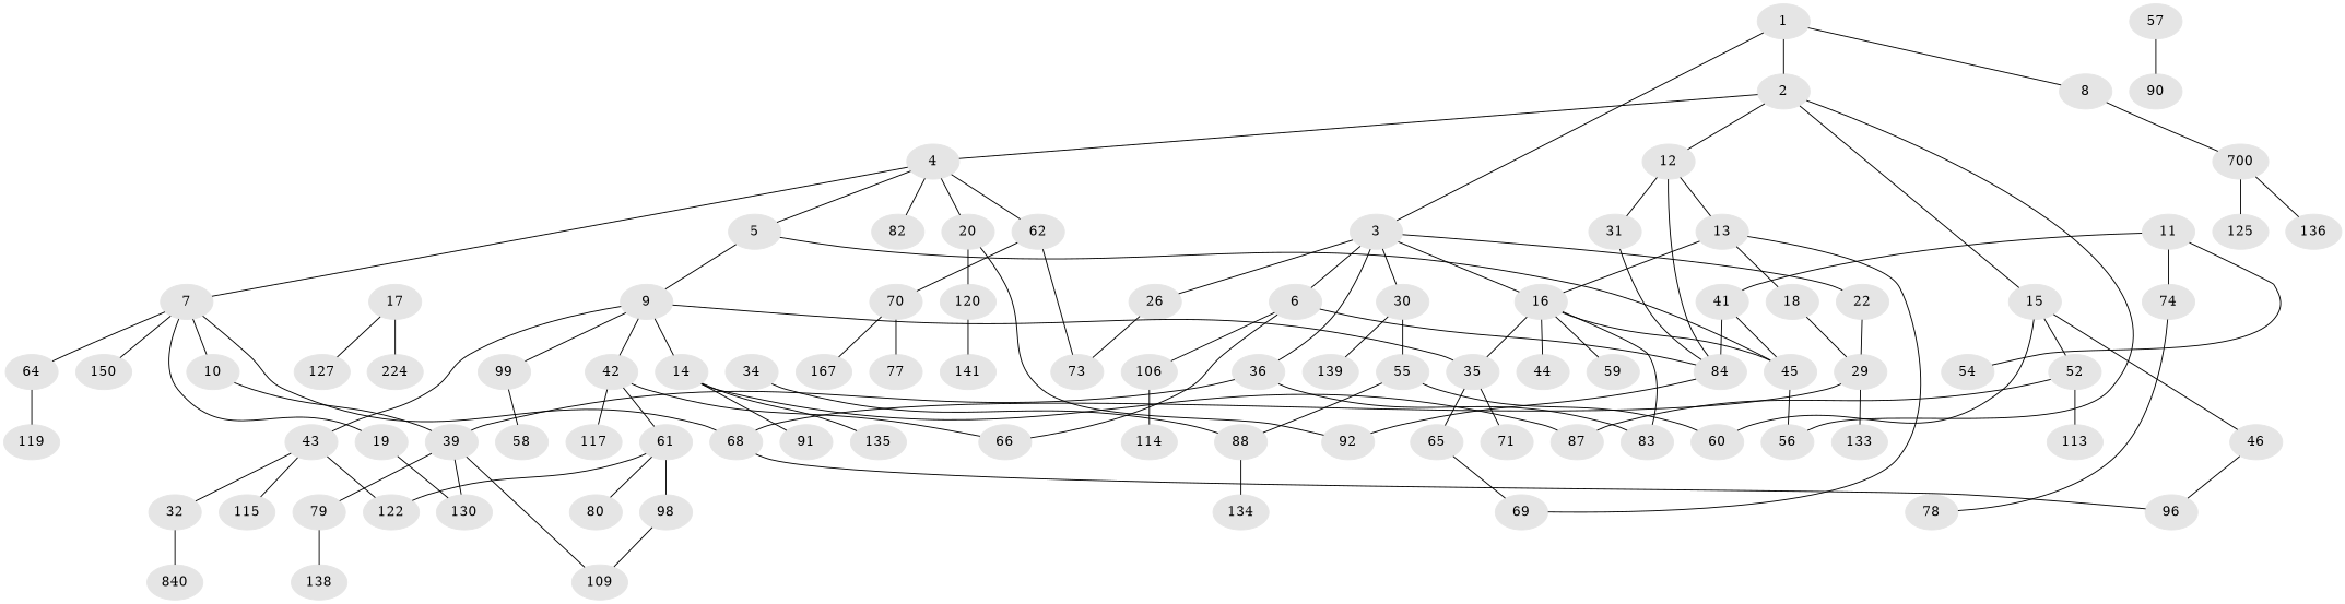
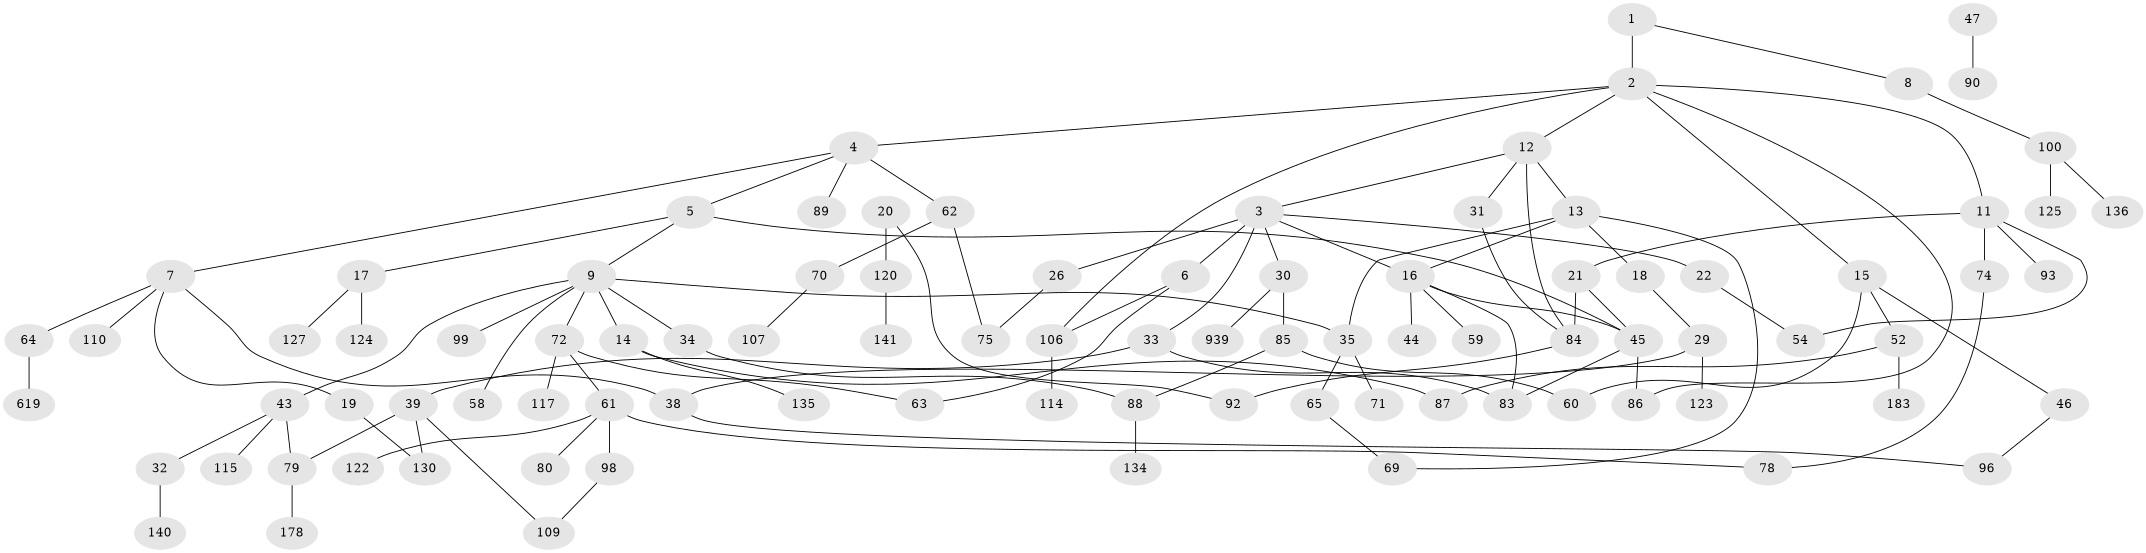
  graph {
    node [color=gray90 style=filled]
    1 [super="+103"]
    2 [super="+49"]
    3 [super="+108"]
    8 [super="+67"]
    4 [super="+41"]
    11 [super="+25"]
    12 [super="+24"]
    15
-   86 [label=56]
+   86
    106
    6
    16 [super="+23"]
    22
    26 [super="+53"]
    30
-   36
-   100 [super="+116" label=700]
+   36 [label=33]
+   100 [super="+116"]
    5
    7 [super="+27"]
    20 [super="+118"]
    62
-   82
-   21 [super="+112" label=41]
+   82 [label=89]
+   21 [super="+112"]
    54
    74
+   93
    84 [super="+104"]
    13 [super="+33"]
    31
    46
    52 [super="+73"]
    60
    114
-   66 [super="+85"]
+   66 [super="+85" label=63]
    45 [super="+131"]
    35 [super="+48"]
    44 [super="+51"]
    59
    83 [super="+126"]
-   75 [label=73]
-   55 [super="+89"]
-   139
+   75
+   55 [super="+89" label=85]
+   139 [label=939]
    39 [super="+47"]
    88 [super="+94"]
    134
    9 [super="+28"]
    17 [super="+40"]
-   10 [super="+72"]
    19 [super="+37"]
-   38 [super="+63" label=68]
+   38 [super="+63"]
    64 [super="+105"]
-   110 [label=150]
+   110
    92
    120 [super="+137"]
    70 [super="+102"]
    14 [super="+68"]
    34
-   42 [super="+101"]
+   42 [super="+101" label=72]
    43 [super="+58"]
    n60 [label=58 super="+76"]
    99
-   124 [super="+133" label=224]
+   124 [super="+133"]
    127
    130
    96
-   119
+   119 [label=619]
    125
    136
    87
-   91
    135
    65
    71
    61 [super="+121"]
    117
    32 [super="+97"]
    79 [super="+81"]
    115
    109
    78
    18
    69 [super="+111"]
    29 [super="+132"]
-   113
-   123 [label=133]
-   140 [label=840]
+   113 [label=183]
+   123
+   140
    141
-   138
+   138 [label=178]
    80 [super="+129"]
    98
    122
-   57
+   57 [label=47]
    90
-   77 [super="+95"]
-   107 [super="+128" label=167]
+   107 [super="+128"]
    1 -- 2
-   1 -- 3
+   12 -- 3
    1 -- 8
    2 -- 4
+   2 -- 11
    2 -- 12
    2 -- 15
    2 -- 86
+   2 -- 106
    3 -- 6
    3 -- 16
    3 -- 22
    3 -- 26
    3 -- 30
    3 -- 36
    8 -- 100
    4 -- 5
    4 -- 7
-   4 -- 20
    4 -- 62
    4 -- 82
    11 -- 21
    11 -- 54
    11 -- 74
+   11 -- 93
    12 -- 84
    12 -- 13
    12 -- 31
    15 -- 46
    15 -- 52
    15 -- 60
    106 -- 114
    6 -- 106
-   6 -- 84
    6 -- 66
    16 -- 45
-   16 -- 35
+   13 -- 35
    16 -- 44
    16 -- 59
    16 -- 83
-   22 -- 29
+   22 -- 54
    26 -- 75
    30 -- 55
    30 -- 139
    36 -- 83
    36 -- 39
    100 -- 125
    100 -- 136
    5 -- 45
    5 -- 9
-   7 -- 10
+   5 -- 17
    7 -- 19
    7 -- 38
    7 -- 64
    7 -- 110
    20 -- 92
    20 -- 120
    62 -- 75
    62 -- 70
    21 -- 84
    21 -- 45
    74 -- 78
    84 -- 92
    13 -- 16
    13 -- 18
    13 -- 69
    31 -- 84
    46 -- 96
    52 -- 87
    52 -- 113
    45 -- 86
+   45 -- 83
    35 -- 65
    35 -- 71
    55 -- 60
    55 -- 88
    39 -- 130
    39 -- 79
    39 -- 109
    88 -- 134
    9 -- 35
    9 -- 14
+   9 -- 34
    9 -- 42
    9 -- 43
-   99 -- n60
+   9 -- n60
    9 -- 99
    17 -- 124
    17 -- 127
-   10 -- 39
    19 -- 130
    38 -- 96
    64 -- 119
    120 -- 141
-   70 -- 77
    70 -- 107
    14 -- 87
-   14 -- 91
    14 -- 135
    34 -- 88
    42 -- 66
    42 -- 61
    42 -- 117
    43 -- 32
-   43 -- 122
+   43 -- 79
    43 -- 115
    65 -- 69
+   61 -- 78
    61 -- 80
    61 -- 98
    61 -- 122
    32 -- 140
    79 -- 138
    18 -- 29
    29 -- 38
    29 -- 123
    98 -- 109
    57 -- 90
  }
